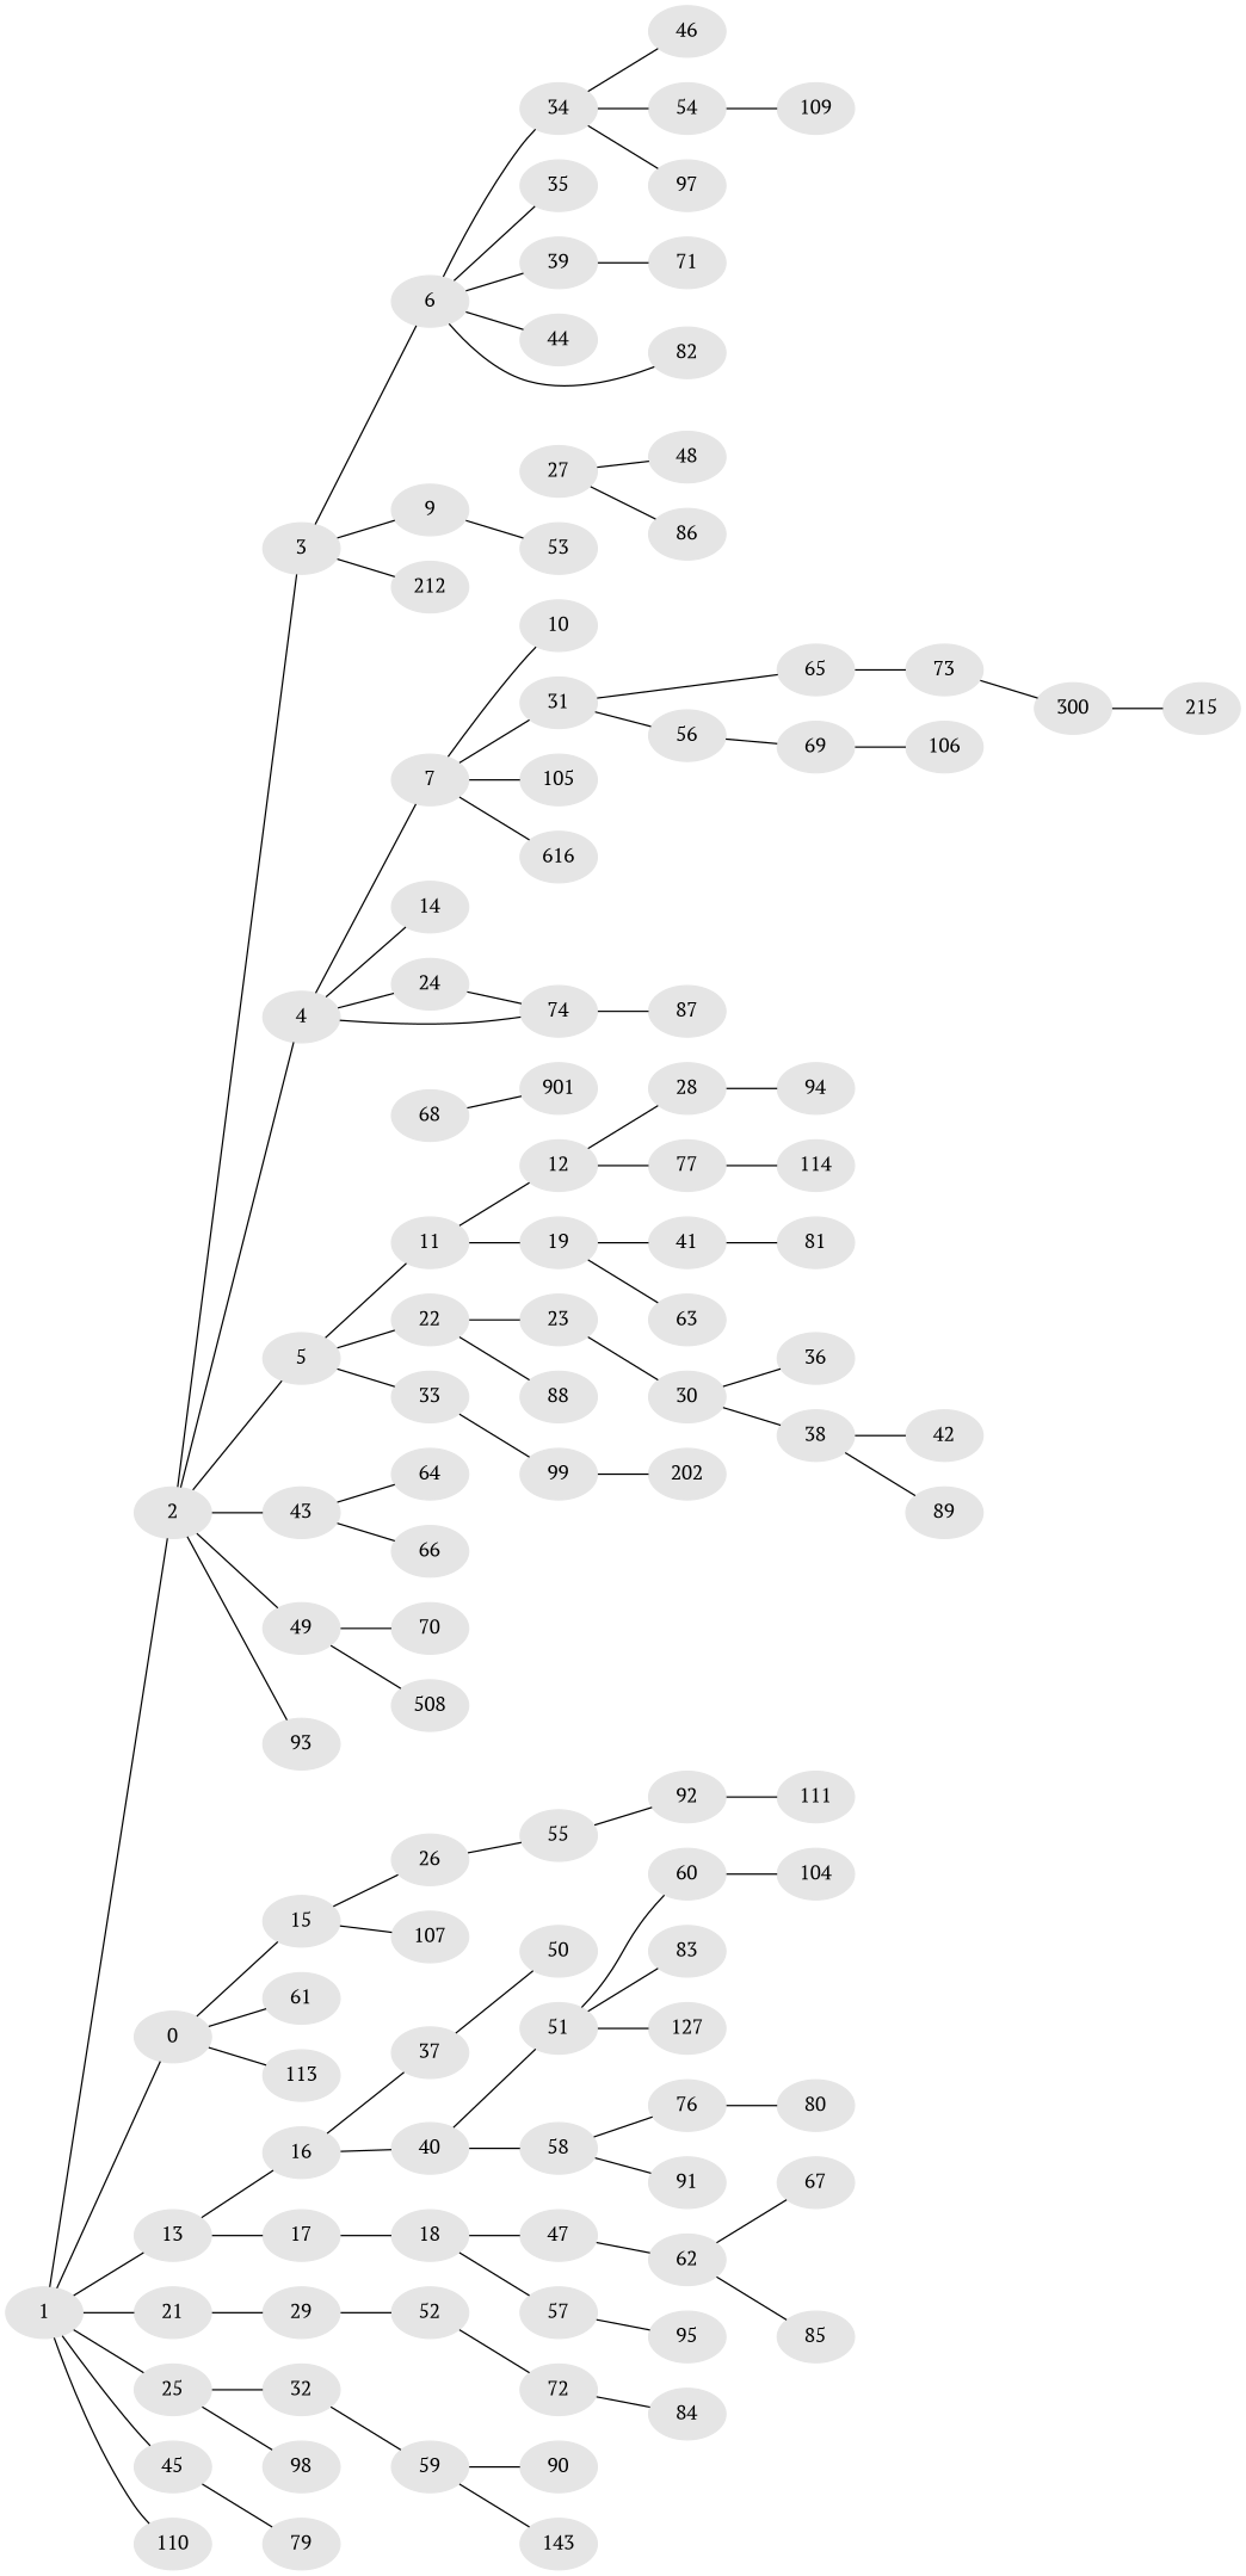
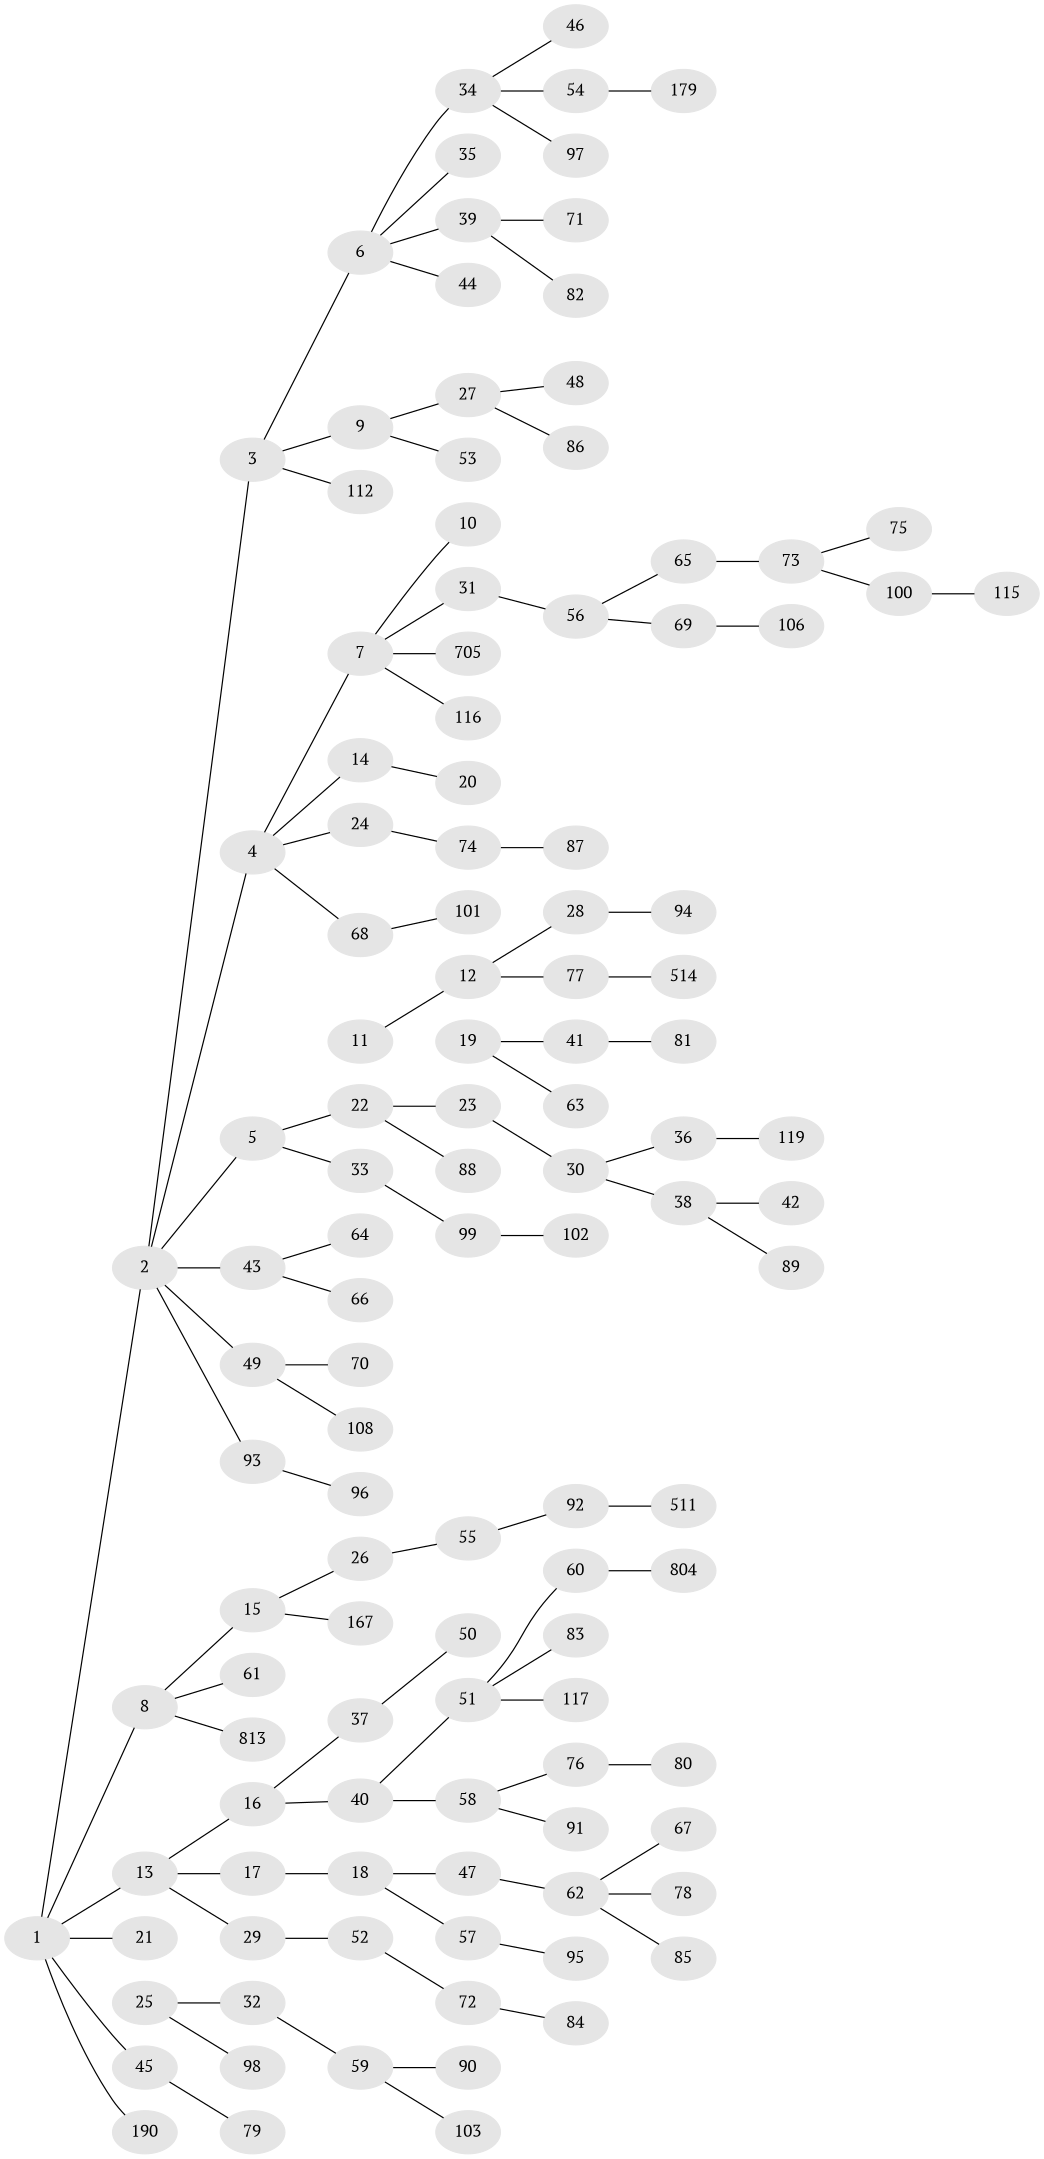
  graph {
    fontname="PT Serif"
    rankdir=LR
    node [color=gray90 fontname="PT Serif" style=filled]
    edge [fontname="PT Serif"]
    1
    2
-   8 [label=0]
+   8
    13
    21
    25
    45
-   110
+   110 [label=190]
    3
    4
    5
    43
    49
    93
    15
    61
-   113
+   113 [label=813]
    16
    17
    29
    32
    98
    79
    6
    9
-   112 [label=212]
+   112
    7
    14
    24
    68
    11
    22
    33
    64
    66
    70
-   108 [label=508]
+   108
+   96
    34
    35
    39
    44
    82
    27
    53
    10
    31
-   105
-   116 [label=616]
+   105 [label=705]
+   116
+   20
    74
-   101 [label=901]
+   101
    12
    19
    23
    88
    99
    46
    54
    97
    71
    56
    26
-   107
+   107 [label=167]
    48
    86
    28
    77
    41
    63
    94
-   114
+   114 [label=514]
    37
    40
    18
    52
    55
    50
    51
    58
    47
    57
    62
    95
    81
    30
    36
    38
    87
    59
    92
    72
+   119
    42
    89
    65
    69
    90
-   103 [label=143]
-   102 [label=202]
-   109
+   103
+   102
+   109 [label=179]
    60
    83
-   117 [label=127]
+   117
    76
    91
    67
+   78
    85
-   104
+   104 [label=804]
    84
-   111
+   111 [label=511]
    73
    106
    80
-   100 [label=300]
-   115 [label=215]
+   75
+   100
+   115
    1 -- 2
    1 -- 8
    1 -- 13
    1 -- 21
-   1 -- 25
    1 -- 45
    1 -- 110
    2 -- 3
    2 -- 4
    2 -- 5
    2 -- 43
    2 -- 49
    2 -- 93
    8 -- 15
    8 -- 61
    8 -- 113
    13 -- 16
    13 -- 17
-   21 -- 29
+   13 -- 29
    25 -- 32
    25 -- 98
    45 -- 79
    3 -- 6
    3 -- 9
    3 -- 112
    4 -- 7
    4 -- 14
    4 -- 24
-   4 -- 74
-   5 -- 11
+   4 -- 68
    5 -- 22
    5 -- 33
    43 -- 64
    43 -- 66
    49 -- 70
    49 -- 108
+   93 -- 96
    15 -- 26
    15 -- 107
    16 -- 37
    16 -- 40
    17 -- 18
    29 -- 52
    32 -- 59
    6 -- 34
    6 -- 35
    6 -- 39
    6 -- 44
-   6 -- 82
+   39 -- 82
+   9 -- 27
    9 -- 53
    7 -- 10
    7 -- 31
    7 -- 105
    7 -- 116
+   14 -- 20
    24 -- 74
    68 -- 101
    11 -- 12
-   11 -- 19
    22 -- 23
    22 -- 88
    33 -- 99
    34 -- 46
    34 -- 54
    34 -- 97
    39 -- 71
    27 -- 48
    27 -- 86
    31 -- 56
    74 -- 87
    12 -- 28
    12 -- 77
    19 -- 41
    19 -- 63
    23 -- 30
    99 -- 102
    54 -- 109
-   31 -- 65
+   56 -- 65
    56 -- 69
    26 -- 55
    28 -- 94
    77 -- 114
    41 -- 81
    37 -- 50
    40 -- 51
    40 -- 58
    18 -- 47
    18 -- 57
    52 -- 72
    55 -- 92
    51 -- 60
    51 -- 83
    51 -- 117
    58 -- 76
    58 -- 91
    47 -- 62
    57 -- 95
    62 -- 67
+   62 -- 78
    62 -- 85
    30 -- 36
    30 -- 38
+   36 -- 119
    38 -- 42
    38 -- 89
    59 -- 90
    59 -- 103
    92 -- 111
    72 -- 84
    65 -- 73
    69 -- 106
    60 -- 104
    76 -- 80
+   73 -- 75
    73 -- 100
    100 -- 115
  }
